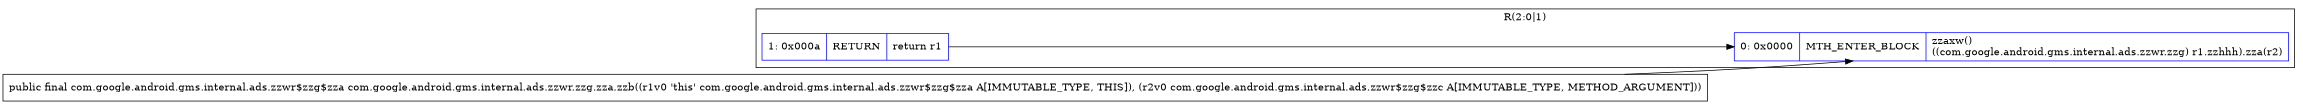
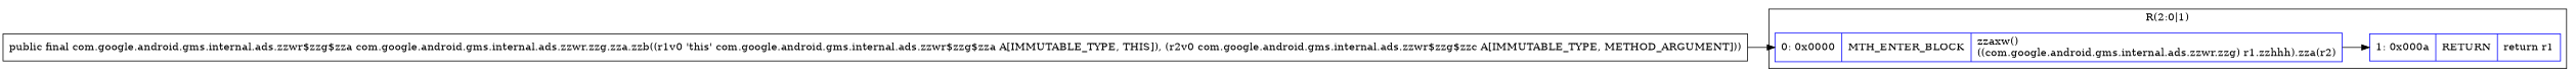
  digraph {
    rankdir=LR
    node [color=blue shape=record]
    n1 [label="{0\:\ 0x0000|MTH_ENTER_BLOCK\l|zzaxw()\l((com.google.android.gms.internal.ads.zzwr.zzg) r1.zzhhh).zza(r2)\l}"]
    n2 [label="{1\:\ 0x000a|RETURN\l|return r1\l}"]
    n3 [label="{public final com.google.android.gms.internal.ads.zzwr$zzg$zza com.google.android.gms.internal.ads.zzwr.zzg.zza.zzb((r1v0 'this' com.google.android.gms.internal.ads.zzwr$zzg$zza A[IMMUTABLE_TYPE, THIS]), (r2v0 com.google.android.gms.internal.ads.zzwr$zzg$zzc A[IMMUTABLE_TYPE, METHOD_ARGUMENT])) }" color=""]
    subgraph cluster_1 {
      label="R(2:0|1)"
      n1
      n2
    }
-   n2 -> n1
+   n1 -> n2
    n3 -> n1
  }
